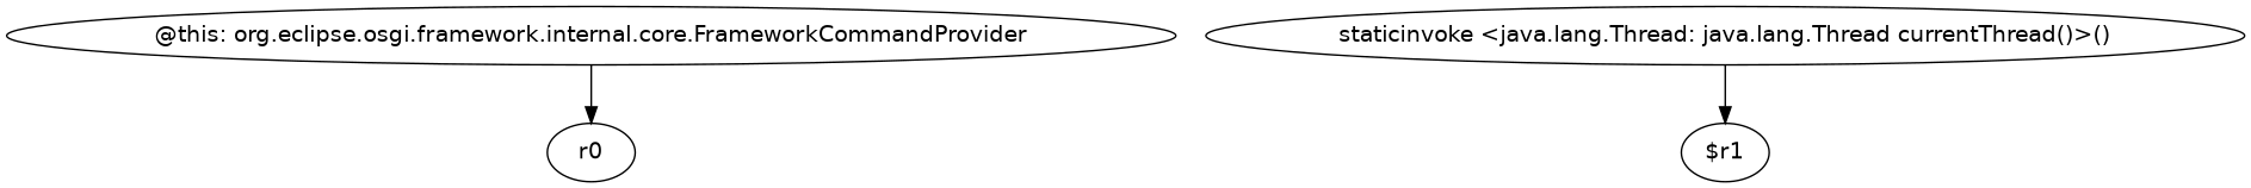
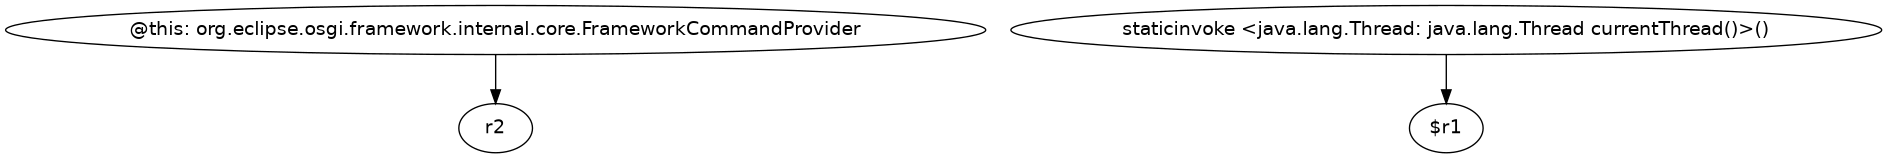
  digraph {
    fontname="DejaVu Sans"
    node [fontname="DejaVu Sans"]
    edge [fontname="DejaVu Sans"]
    n1 [label="@this: org.eclipse.osgi.framework.internal.core.FrameworkCommandProvider"]
-   n2 [label=r0]
+   n2 [label=r2]
    n3 [label="staticinvoke <java.lang.Thread: java.lang.Thread currentThread()>()"]
    n4 [label="$r1"]
    n1 -> n2
    n3 -> n4
  }
